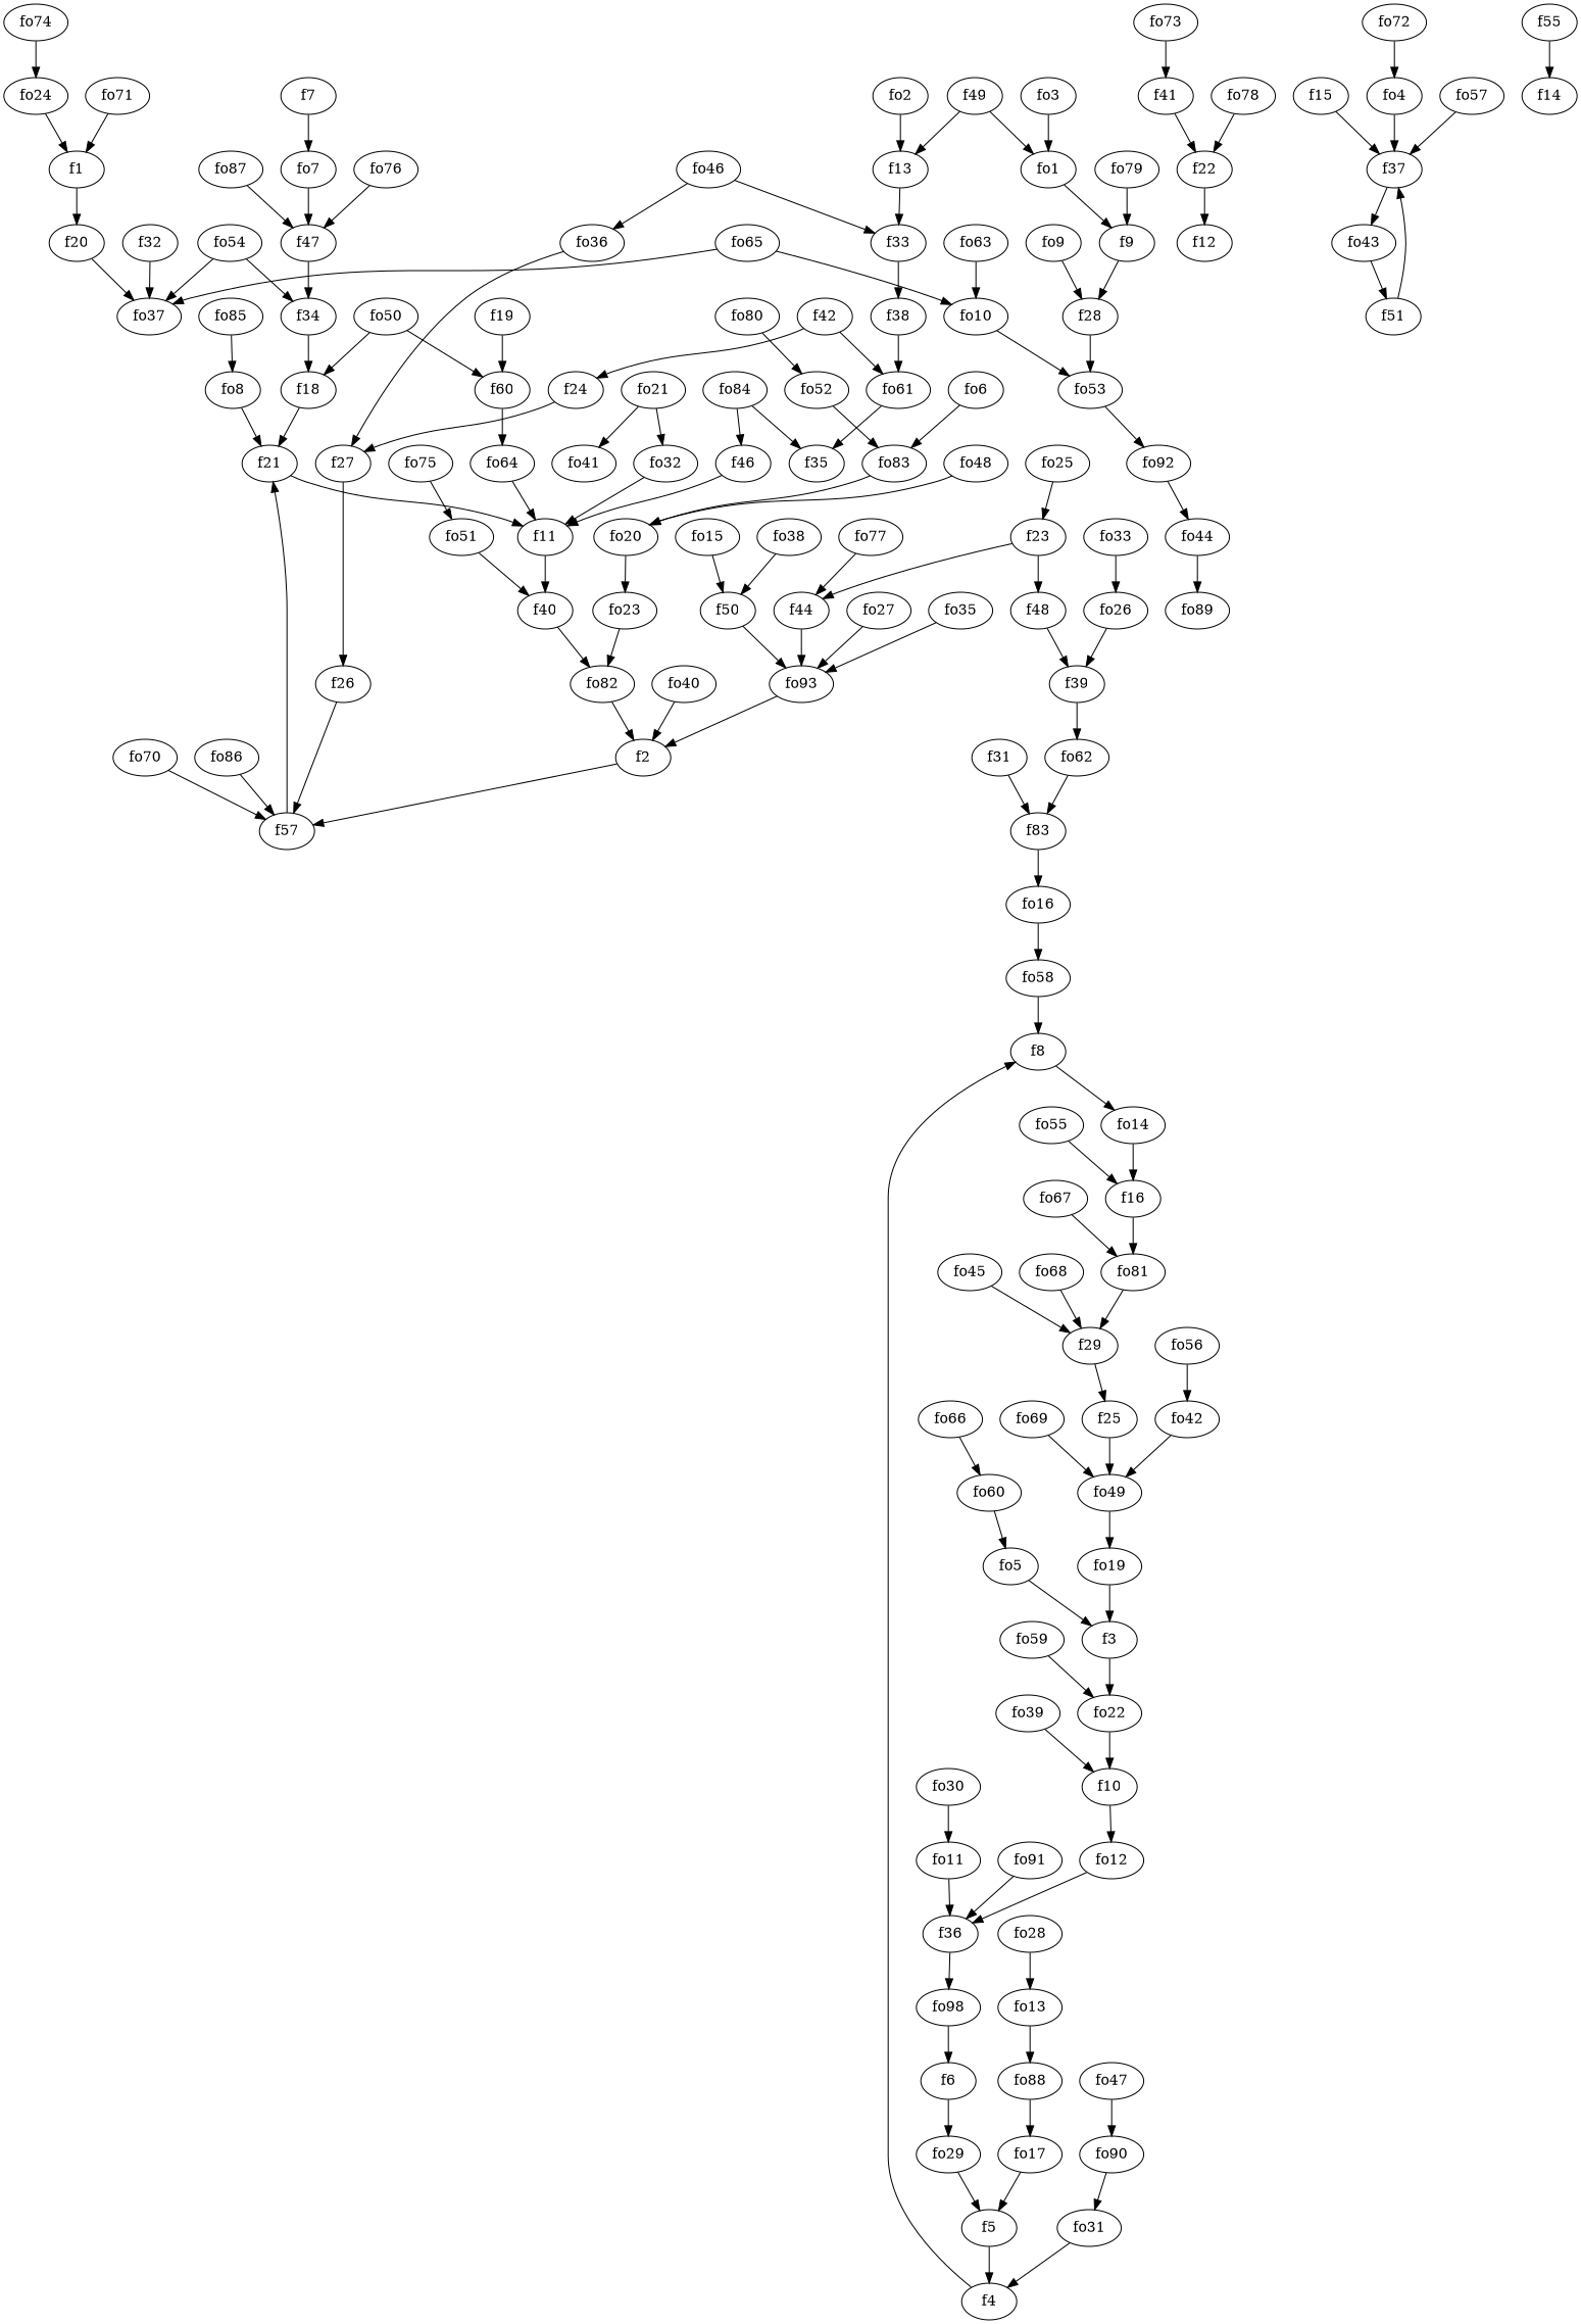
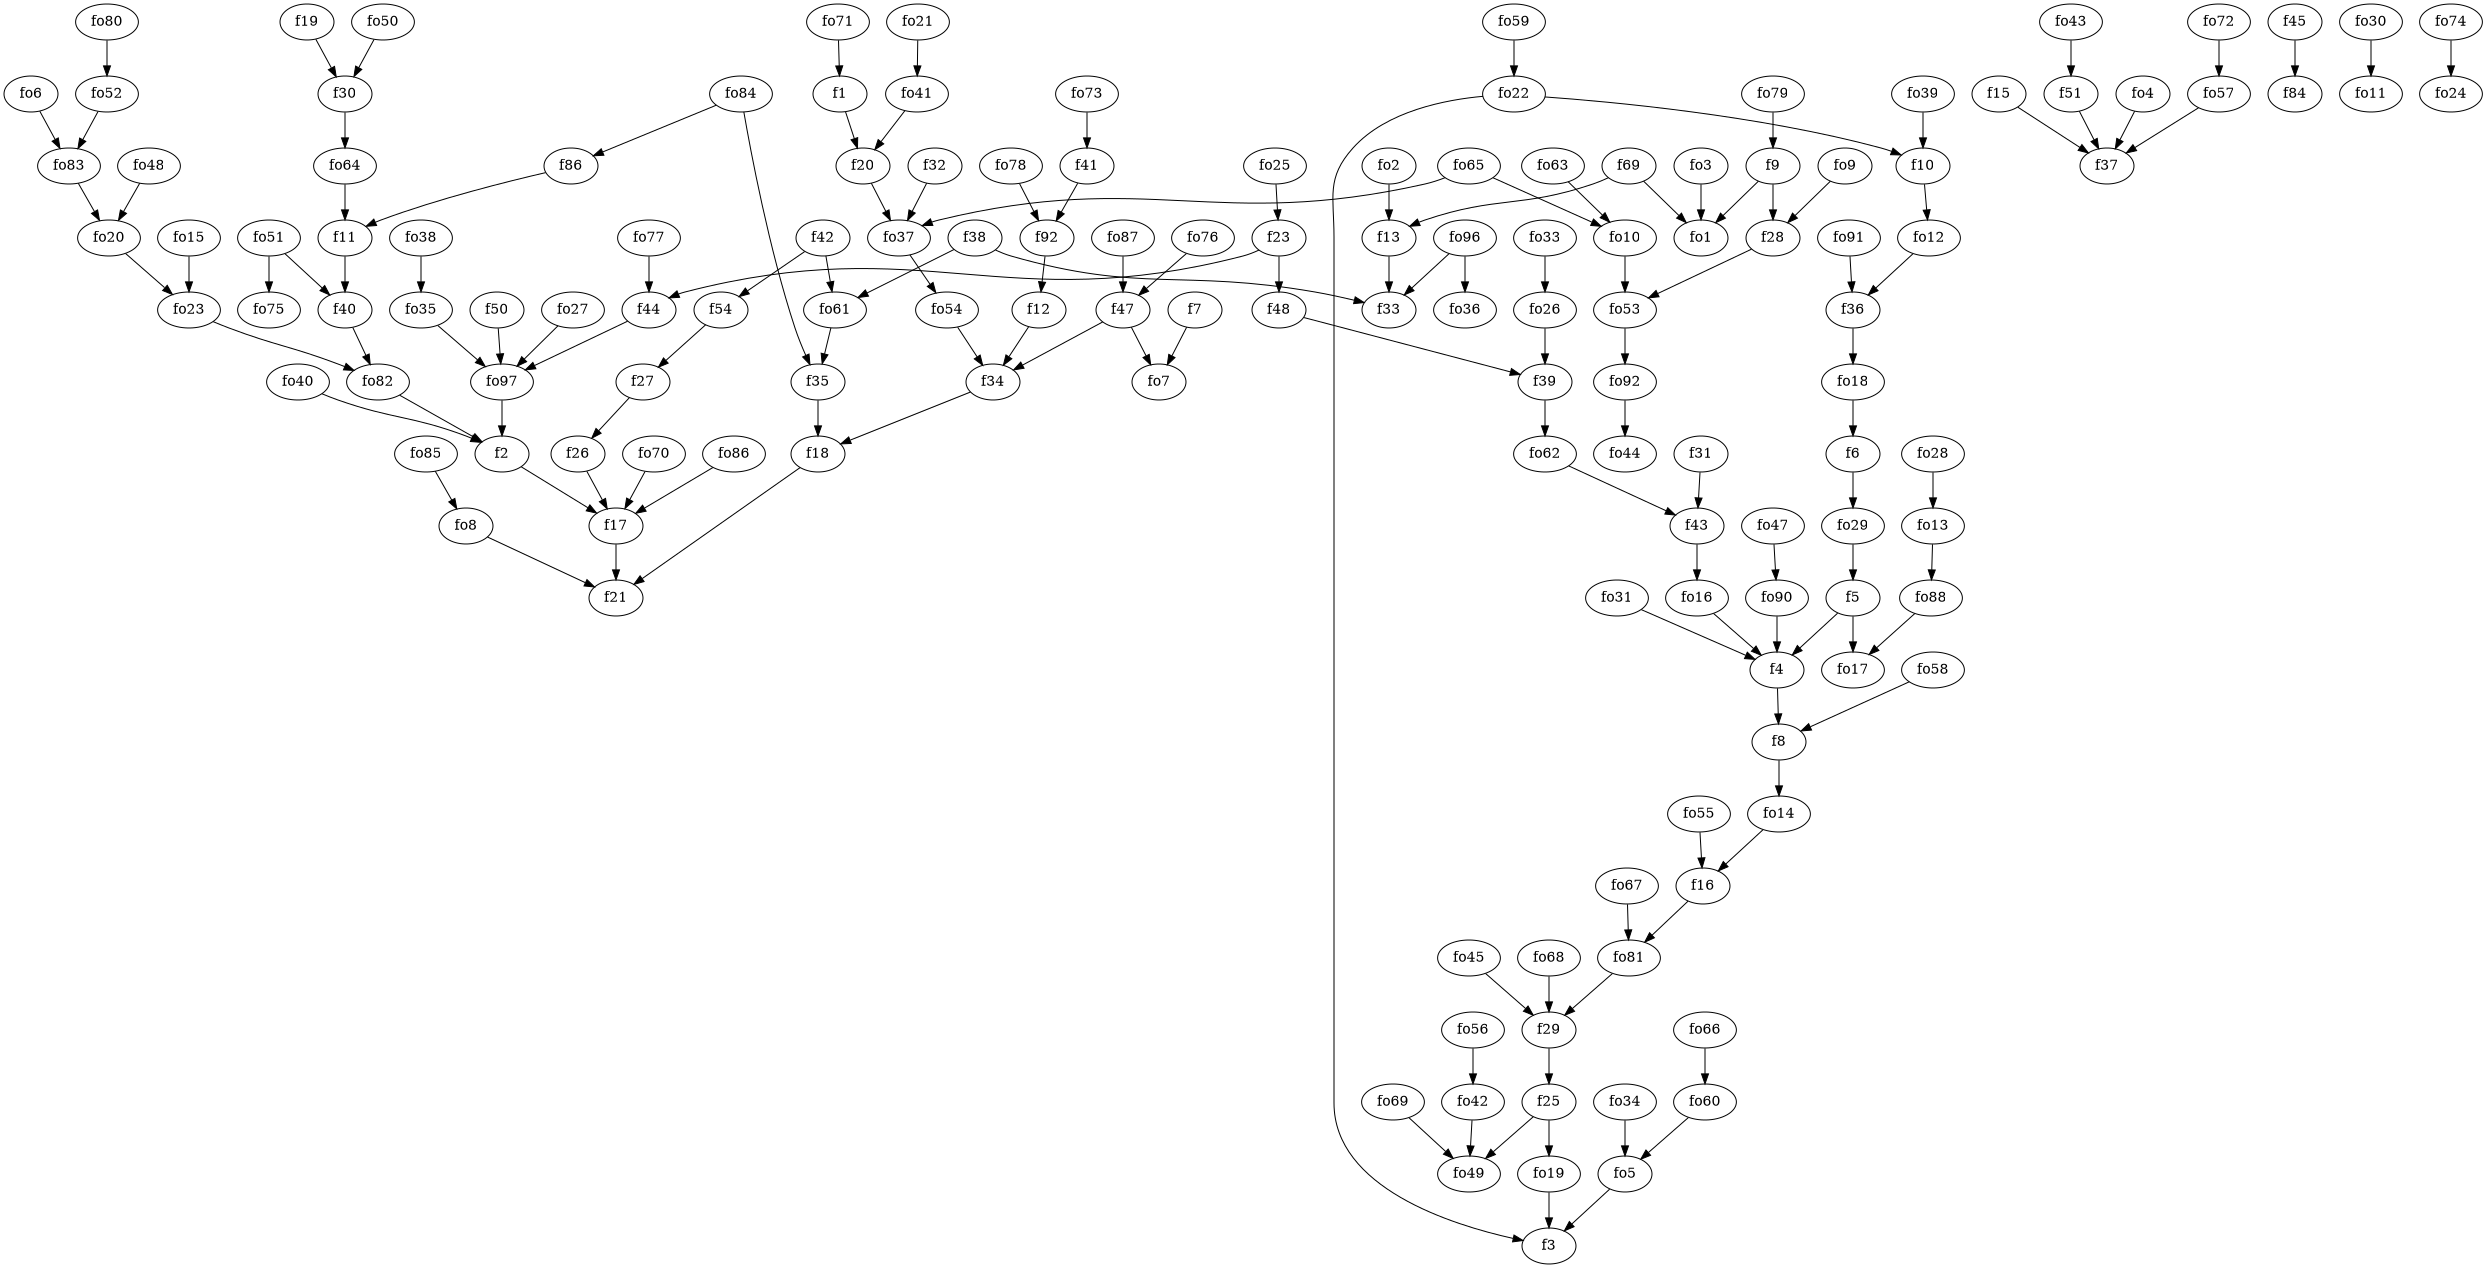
  strict digraph {
    edge [weight=2]
    f1
    f20
    fo37
    f2
-   f17 [label=f57]
+   f17
    f21
    f3
    fo22
    f10
    f4
    f8
    fo14
    f5
    f6
    fo29
    f7
    fo7
    f47
    f16
    f9
    f28
    fo53
    fo12
    f36
    f11
    f40
    fo82
    f12
    f34
    f18
    f13
    f33
    f38
    fo28
    fo13
    f15
    f37
    fo43
    fo81
    f29
    f19
-   f30 [label=f60]
+   f30
    fo64
    fo54
-   f22
+   f22 [label=f92]
    f23
    f44
    f48
-   fo93
+   fo93 [label=fo97]
    f39
-   f24
+   f24 [label=f54]
    f27
    f26
    f25
    fo49
    fo19
    fo92
    f31
-   f43 [label=f83]
+   f43
    fo16
    f32
    fo61
    f35
-   fo18 [label=fo98]
+   fo18
    f51
    fo62
    f41
    f42
-   f45 [label=f55]
-   f14
-   f46
-   f49
+   f45
+   f14 [label=f84]
+   f46 [label=f86]
+   f49 [label=f69]
    fo1
    f50
    fo2
    fo3
    fo4
    fo5
    fo6
    fo83
    fo20
    fo8
    fo9
    fo10
    fo11
    fo88
    fo17
    fo15
    fo23
    fo21
-   fo32
    fo41
    fo24
    fo25
    fo26
    fo27
    fo30
    fo31
    fo33
+   fo34
    fo35
    fo36
    fo38
    fo39
    fo40
    fo42
    fo44
-   fo89
    fo45
-   fo46
+   fo46 [label=fo96]
    fo47
    fo90
    fo48
    fo50
    fo51
    fo52
    fo55
    fo56
    fo57
    fo58
    fo59
    fo60
    fo63
    fo65
    fo66
    fo67
    fo68
    fo69
    fo70
    fo71
    fo72
    fo73
    fo74
    fo75
    fo76
    fo77
    fo78
    fo79
    fo80
    fo84
    fo85
    fo86
    fo87
    fo91
    f1 -> f20
    f20 -> fo37
-   fo54 -> fo37
+   fo37 -> fo54
    f2 -> f17
    f17 -> f21
-   f21 -> f11
-   f3 -> fo22
+   fo22 -> f3
    fo22 -> f10
    f10 -> fo12
    f4 -> f8
    f8 -> fo14
    fo14 -> f16
    f5 -> f4
    f6 -> fo29
    fo29 -> f5
    f7 -> fo7
-   fo7 -> f47
+   f47 -> fo7
    f47 -> f34
    f16 -> fo81
    f9 -> f28
    f28 -> fo53
    fo53 -> fo92
    fo12 -> f36
    f36 -> fo18
    f11 -> f40
    f40 -> fo82
    fo82 -> f2
+   f12 -> f34
    f34 -> f18
    f18 -> f21
    f13 -> f33
-   f33 -> f38
+   f38 -> f33
    f38 -> fo61
    fo28 -> fo13
    fo13 -> fo88
    f15 -> f37
-   f37 -> fo43
    fo43 -> f51
    fo81 -> f29
    f29 -> f25
    f19 -> f30
    f30 -> fo64
    fo64 -> f11
    fo54 -> f34
    f22 -> f12
    f23 -> f44
    f23 -> f48
    f44 -> fo93
    f48 -> f39
    fo93 -> f2
    f39 -> fo62
    f24 -> f27
    f27 -> f26
    f26 -> f17
    f25 -> fo49
-   fo49 -> fo19
+   f25 -> fo19
    fo19 -> f3
    fo92 -> fo44
    f31 -> f43
    f43 -> fo16
-   fo16 -> fo58
+   fo16 -> f4
    f32 -> fo37
    fo61 -> f35
-   fo50 -> f18
+   f35 -> f18
    fo18 -> f6
    f51 -> f37
    fo62 -> f43
    f41 -> f22
    f42 -> f24
    f42 -> fo61
    f45 -> f14
    f46 -> f11
    f49 -> f13
    f49 -> fo1
-   fo1 -> f9
+   f9 -> fo1
    f50 -> fo93
    fo2 -> f13
    fo3 -> fo1
    fo4 -> f37
    fo5 -> f3
    fo6 -> fo83
    fo83 -> fo20
    fo20 -> fo23
    fo8 -> f21
    fo9 -> f28
    fo10 -> fo53
-   fo11 -> f36
    fo88 -> fo17
-   fo17 -> f5
-   fo15 -> f50
+   f5 -> fo17
+   fo15 -> fo23
    fo23 -> fo82
-   fo21 -> fo32
    fo21 -> fo41
-   fo32 -> f11
-   fo24 -> f1
+   fo41 -> f20
    fo25 -> f23
    fo26 -> f39
    fo27 -> fo93
    fo30 -> fo11
    fo31 -> f4
    fo33 -> fo26
+   fo34 -> fo5
    fo35 -> fo93
-   fo36 -> f27
-   fo38 -> f50
+   fo38 -> fo35
    fo39 -> f10
    fo40 -> f2
    fo42 -> fo49
-   fo44 -> fo89
    fo45 -> f29
    fo46 -> f33
    fo46 -> fo36
    fo47 -> fo90
-   fo90 -> fo31
+   fo90 -> f4
    fo48 -> fo20
    fo50 -> f30
    fo51 -> f40
    fo52 -> fo83
    fo55 -> f16
    fo56 -> fo42
    fo57 -> f37
    fo58 -> f8
    fo59 -> fo22
    fo60 -> fo5
    fo63 -> fo10
    fo65 -> fo37
    fo65 -> fo10
    fo66 -> fo60
    fo67 -> fo81
    fo68 -> f29
    fo69 -> fo49
    fo70 -> f17
    fo71 -> f1
-   fo72 -> fo4
+   fo72 -> fo57
    fo73 -> f41
    fo74 -> fo24
-   fo75 -> fo51
+   fo51 -> fo75
    fo76 -> f47
    fo77 -> f44
    fo78 -> f22
    fo79 -> f9
    fo80 -> fo52
    fo84 -> f35
    fo84 -> f46
    fo85 -> fo8
    fo86 -> f17
    fo87 -> f47
    fo91 -> f36
  }
